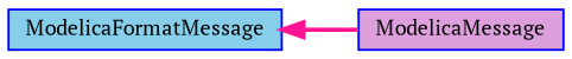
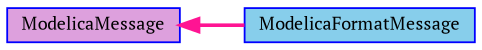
  digraph {
    rankdir=LR
    fontname="PT Serif"
    node [color=blue fontname="PT Serif" fontsize=10 shape=record style=filled]
    n1 [fillcolor=skyblue fontcolor=black height=0.2 label=ModelicaFormatMessage width=0.4]
    n2 [fillcolor=plum height=0.2 label=ModelicaMessage width=0.4]
-   n1 -> n2 [color=deeppink dir=back fontname="PT Serif" fontsize=10 labelfontname=Helvetica labelfontsize=10 style=bold]
+   n2 -> n1 [color=deeppink dir=back fontname="PT Serif" fontsize=10 labelfontname=Helvetica labelfontsize=10 style=bold]
  }
